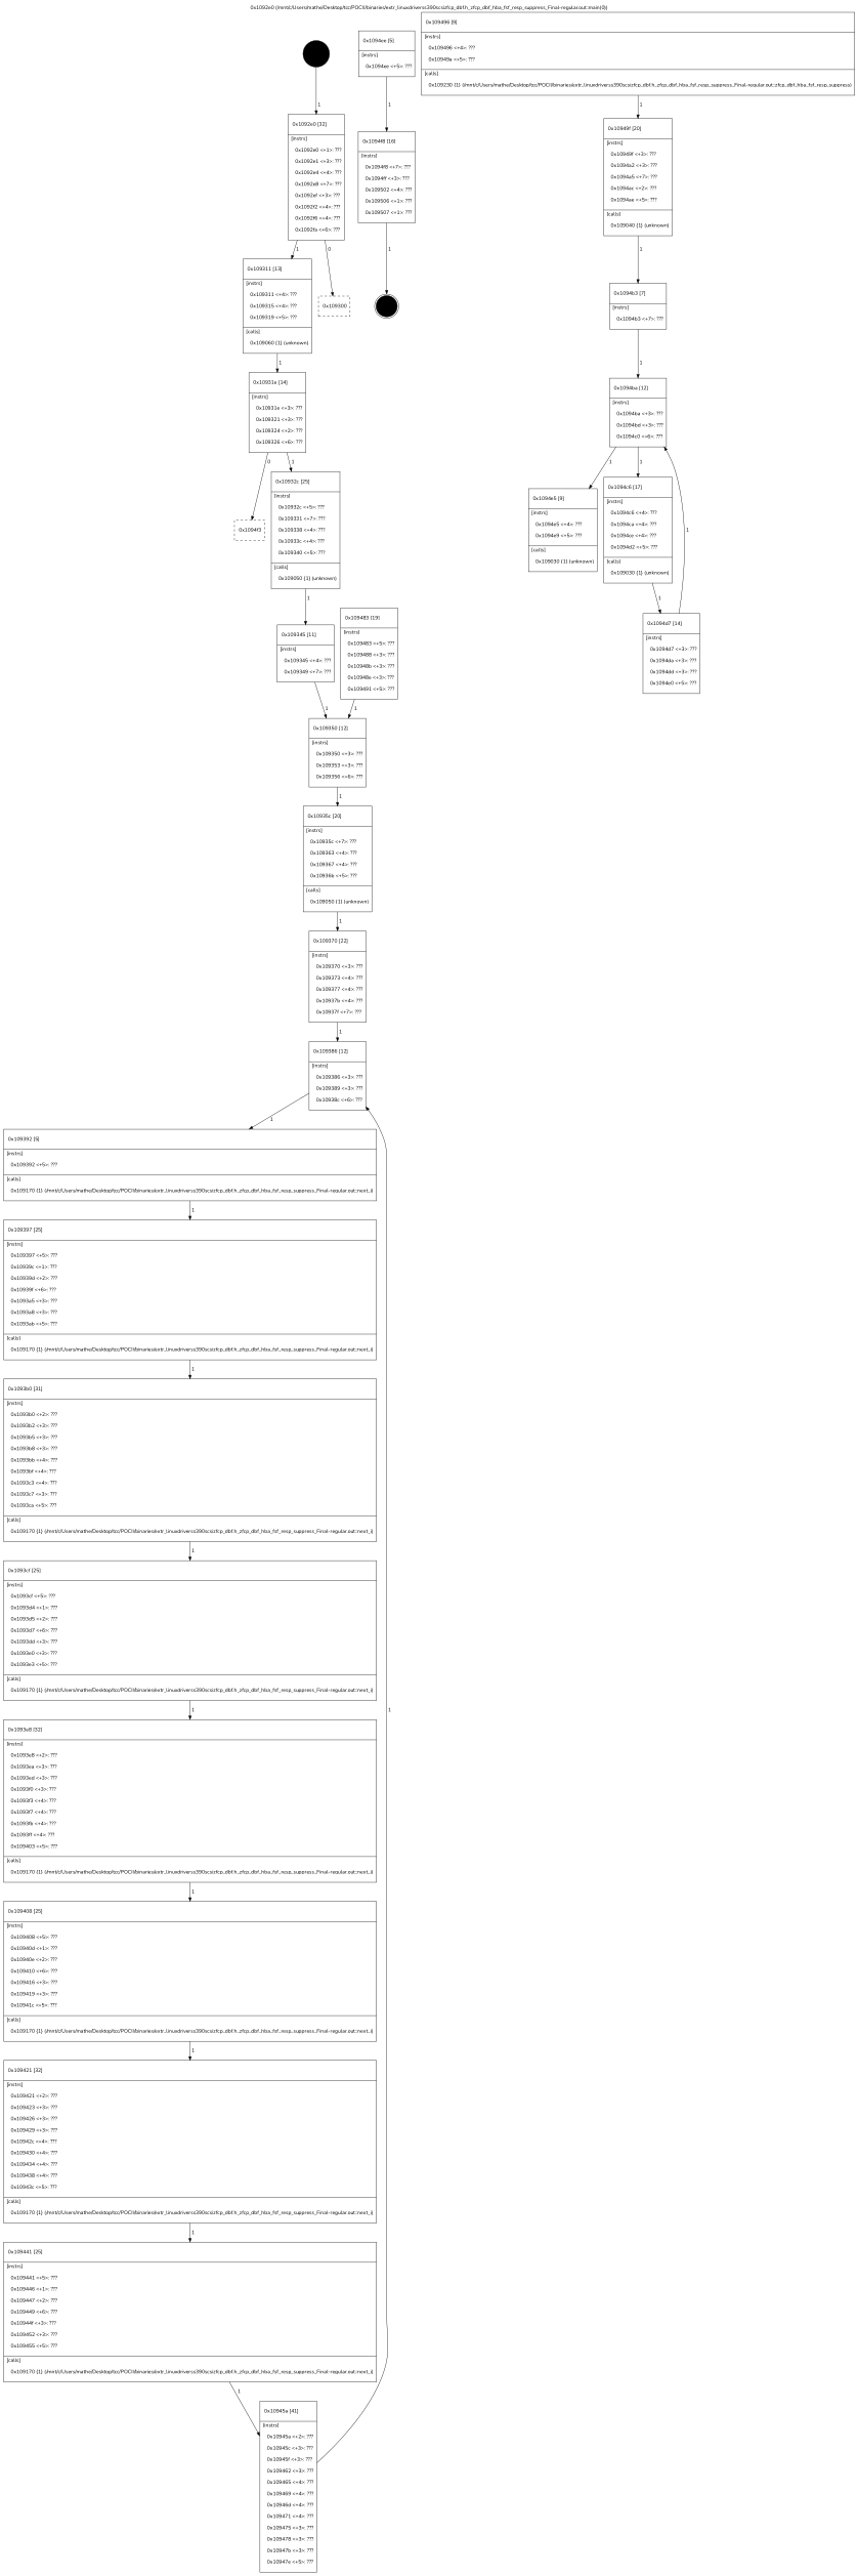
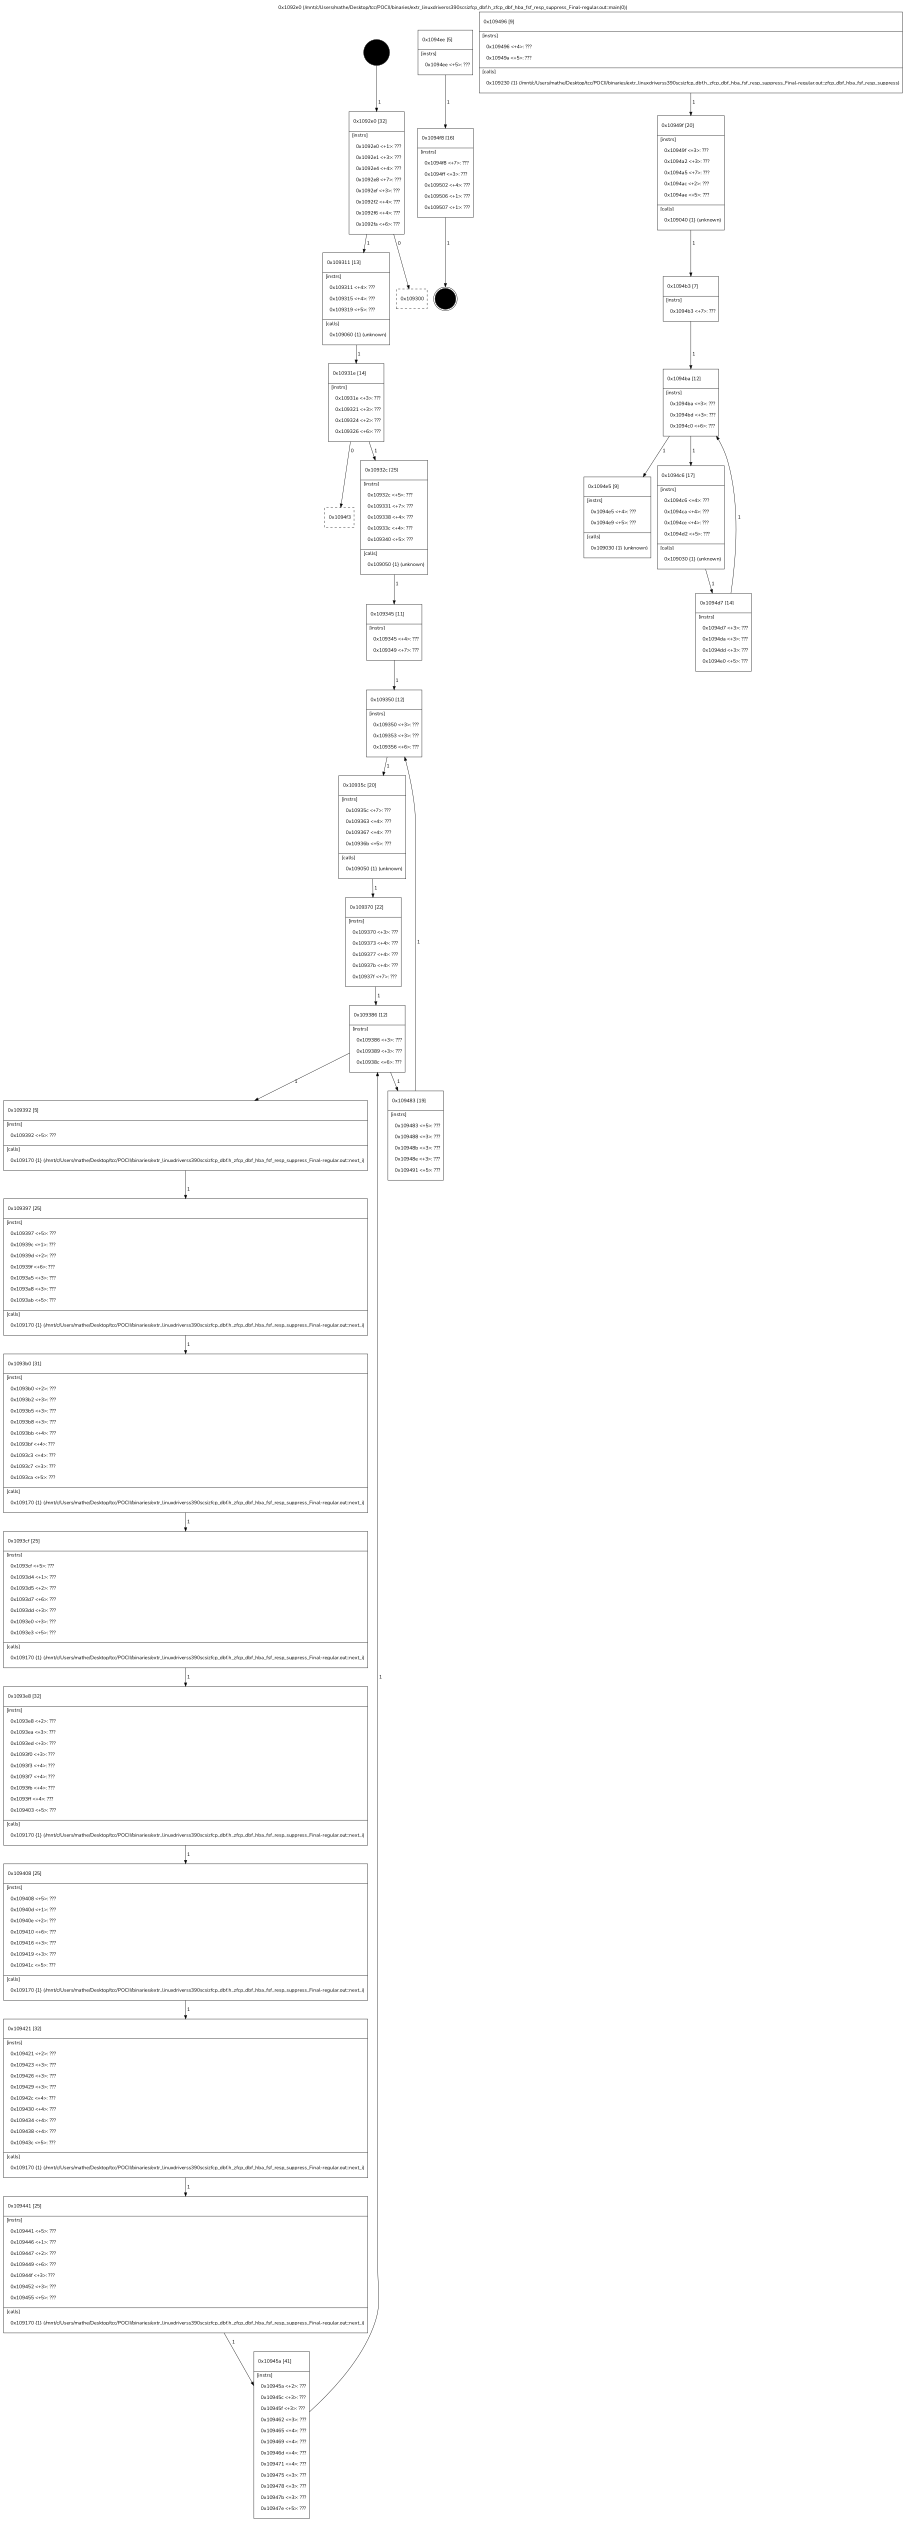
  digraph {
    fontname=Nunito
    label="0x1092e0 (/mnt/c/Users/mathe/Desktop/tcc/POCII/binaries/extr_linuxdriverss390scsizfcp_dbf.h_zfcp_dbf_hba_fsf_resp_suppress_Final-regular.out::main(0))"
    labelloc=t
    node [fontname=Nunito shape=record]
    edge [fontname=Nunito]
    Entry [fillcolor=black height=0.3 shape=circle style=filled width=0.3]
    n2 [label="{\n     0x1092e0 [32]\l\n     | [instrs]\l\n     &nbsp;&nbsp;0x1092e0 \<+1\>: ???\l\n     &nbsp;&nbsp;0x1092e1 \<+3\>: ???\l\n     &nbsp;&nbsp;0x1092e4 \<+4\>: ???\l\n     &nbsp;&nbsp;0x1092e8 \<+7\>: ???\l\n     &nbsp;&nbsp;0x1092ef \<+3\>: ???\l\n     &nbsp;&nbsp;0x1092f2 \<+4\>: ???\l\n     &nbsp;&nbsp;0x1092f6 \<+4\>: ???\l\n     &nbsp;&nbsp;0x1092fa \<+6\>: ???\l\n  }"]
    n3 [label="{\n     0x109311 [13]\l\n     | [instrs]\l\n     &nbsp;&nbsp;0x109311 \<+4\>: ???\l\n     &nbsp;&nbsp;0x109315 \<+4\>: ???\l\n     &nbsp;&nbsp;0x109319 \<+5\>: ???\l\n     | [calls]\l\n     &nbsp;&nbsp;0x109060 \{1\} (unknown)\l\n  }"]
    n4 [label="{\n     0x109300\l\n  }" style=dashed]
    n5 [label="{\n     0x10931e [14]\l\n     | [instrs]\l\n     &nbsp;&nbsp;0x10931e \<+3\>: ???\l\n     &nbsp;&nbsp;0x109321 \<+3\>: ???\l\n     &nbsp;&nbsp;0x109324 \<+2\>: ???\l\n     &nbsp;&nbsp;0x109326 \<+6\>: ???\l\n  }"]
    n6 [label="{\n     0x1094f3\l\n  }" style=dashed]
    n7 [label="{\n     0x10932c [25]\l\n     | [instrs]\l\n     &nbsp;&nbsp;0x10932c \<+5\>: ???\l\n     &nbsp;&nbsp;0x109331 \<+7\>: ???\l\n     &nbsp;&nbsp;0x109338 \<+4\>: ???\l\n     &nbsp;&nbsp;0x10933c \<+4\>: ???\l\n     &nbsp;&nbsp;0x109340 \<+5\>: ???\l\n     | [calls]\l\n     &nbsp;&nbsp;0x109050 \{1\} (unknown)\l\n  }"]
    n8 [label="{\n     0x109345 [11]\l\n     | [instrs]\l\n     &nbsp;&nbsp;0x109345 \<+4\>: ???\l\n     &nbsp;&nbsp;0x109349 \<+7\>: ???\l\n  }"]
    n9 [label="{\n     0x109350 [12]\l\n     | [instrs]\l\n     &nbsp;&nbsp;0x109350 \<+3\>: ???\l\n     &nbsp;&nbsp;0x109353 \<+3\>: ???\l\n     &nbsp;&nbsp;0x109356 \<+6\>: ???\l\n  }"]
    Exit [fillcolor=black height=0.3 peripheries=2 shape=circle style=filled width=0.3]
    n11 [label="{\n     0x10935c [20]\l\n     | [instrs]\l\n     &nbsp;&nbsp;0x10935c \<+7\>: ???\l\n     &nbsp;&nbsp;0x109363 \<+4\>: ???\l\n     &nbsp;&nbsp;0x109367 \<+4\>: ???\l\n     &nbsp;&nbsp;0x10936b \<+5\>: ???\l\n     | [calls]\l\n     &nbsp;&nbsp;0x109050 \{1\} (unknown)\l\n  }"]
    n12 [label="{\n     0x109496 [9]\l\n     | [instrs]\l\n     &nbsp;&nbsp;0x109496 \<+4\>: ???\l\n     &nbsp;&nbsp;0x10949a \<+5\>: ???\l\n     | [calls]\l\n     &nbsp;&nbsp;0x109230 \{1\} (/mnt/c/Users/mathe/Desktop/tcc/POCII/binaries/extr_linuxdriverss390scsizfcp_dbf.h_zfcp_dbf_hba_fsf_resp_suppress_Final-regular.out::zfcp_dbf_hba_fsf_resp_suppress)\l\n  }"]
    n13 [label="{\n     0x10949f [20]\l\n     | [instrs]\l\n     &nbsp;&nbsp;0x10949f \<+3\>: ???\l\n     &nbsp;&nbsp;0x1094a2 \<+3\>: ???\l\n     &nbsp;&nbsp;0x1094a5 \<+7\>: ???\l\n     &nbsp;&nbsp;0x1094ac \<+2\>: ???\l\n     &nbsp;&nbsp;0x1094ae \<+5\>: ???\l\n     | [calls]\l\n     &nbsp;&nbsp;0x109040 \{1\} (unknown)\l\n  }"]
    n14 [label="{\n     0x109370 [22]\l\n     | [instrs]\l\n     &nbsp;&nbsp;0x109370 \<+3\>: ???\l\n     &nbsp;&nbsp;0x109373 \<+4\>: ???\l\n     &nbsp;&nbsp;0x109377 \<+4\>: ???\l\n     &nbsp;&nbsp;0x10937b \<+4\>: ???\l\n     &nbsp;&nbsp;0x10937f \<+7\>: ???\l\n  }"]
    n15 [label="{\n     0x1094b3 [7]\l\n     | [instrs]\l\n     &nbsp;&nbsp;0x1094b3 \<+7\>: ???\l\n  }"]
    n16 [label="{\n     0x109386 [12]\l\n     | [instrs]\l\n     &nbsp;&nbsp;0x109386 \<+3\>: ???\l\n     &nbsp;&nbsp;0x109389 \<+3\>: ???\l\n     &nbsp;&nbsp;0x10938c \<+6\>: ???\l\n  }"]
    n17 [label="{\n     0x109483 [19]\l\n     | [instrs]\l\n     &nbsp;&nbsp;0x109483 \<+5\>: ???\l\n     &nbsp;&nbsp;0x109488 \<+3\>: ???\l\n     &nbsp;&nbsp;0x10948b \<+3\>: ???\l\n     &nbsp;&nbsp;0x10948e \<+3\>: ???\l\n     &nbsp;&nbsp;0x109491 \<+5\>: ???\l\n  }"]
    n18 [label="{\n     0x109392 [5]\l\n     | [instrs]\l\n     &nbsp;&nbsp;0x109392 \<+5\>: ???\l\n     | [calls]\l\n     &nbsp;&nbsp;0x109170 \{1\} (/mnt/c/Users/mathe/Desktop/tcc/POCII/binaries/extr_linuxdriverss390scsizfcp_dbf.h_zfcp_dbf_hba_fsf_resp_suppress_Final-regular.out::next_i)\l\n  }"]
    n19 [label="{\n     0x109397 [25]\l\n     | [instrs]\l\n     &nbsp;&nbsp;0x109397 \<+5\>: ???\l\n     &nbsp;&nbsp;0x10939c \<+1\>: ???\l\n     &nbsp;&nbsp;0x10939d \<+2\>: ???\l\n     &nbsp;&nbsp;0x10939f \<+6\>: ???\l\n     &nbsp;&nbsp;0x1093a5 \<+3\>: ???\l\n     &nbsp;&nbsp;0x1093a8 \<+3\>: ???\l\n     &nbsp;&nbsp;0x1093ab \<+5\>: ???\l\n     | [calls]\l\n     &nbsp;&nbsp;0x109170 \{1\} (/mnt/c/Users/mathe/Desktop/tcc/POCII/binaries/extr_linuxdriverss390scsizfcp_dbf.h_zfcp_dbf_hba_fsf_resp_suppress_Final-regular.out::next_i)\l\n  }"]
    n20 [label="{\n     0x1093b0 [31]\l\n     | [instrs]\l\n     &nbsp;&nbsp;0x1093b0 \<+2\>: ???\l\n     &nbsp;&nbsp;0x1093b2 \<+3\>: ???\l\n     &nbsp;&nbsp;0x1093b5 \<+3\>: ???\l\n     &nbsp;&nbsp;0x1093b8 \<+3\>: ???\l\n     &nbsp;&nbsp;0x1093bb \<+4\>: ???\l\n     &nbsp;&nbsp;0x1093bf \<+4\>: ???\l\n     &nbsp;&nbsp;0x1093c3 \<+4\>: ???\l\n     &nbsp;&nbsp;0x1093c7 \<+3\>: ???\l\n     &nbsp;&nbsp;0x1093ca \<+5\>: ???\l\n     | [calls]\l\n     &nbsp;&nbsp;0x109170 \{1\} (/mnt/c/Users/mathe/Desktop/tcc/POCII/binaries/extr_linuxdriverss390scsizfcp_dbf.h_zfcp_dbf_hba_fsf_resp_suppress_Final-regular.out::next_i)\l\n  }"]
    n21 [label="{\n     0x1093cf [25]\l\n     | [instrs]\l\n     &nbsp;&nbsp;0x1093cf \<+5\>: ???\l\n     &nbsp;&nbsp;0x1093d4 \<+1\>: ???\l\n     &nbsp;&nbsp;0x1093d5 \<+2\>: ???\l\n     &nbsp;&nbsp;0x1093d7 \<+6\>: ???\l\n     &nbsp;&nbsp;0x1093dd \<+3\>: ???\l\n     &nbsp;&nbsp;0x1093e0 \<+3\>: ???\l\n     &nbsp;&nbsp;0x1093e3 \<+5\>: ???\l\n     | [calls]\l\n     &nbsp;&nbsp;0x109170 \{1\} (/mnt/c/Users/mathe/Desktop/tcc/POCII/binaries/extr_linuxdriverss390scsizfcp_dbf.h_zfcp_dbf_hba_fsf_resp_suppress_Final-regular.out::next_i)\l\n  }"]
    n22 [label="{\n     0x1093e8 [32]\l\n     | [instrs]\l\n     &nbsp;&nbsp;0x1093e8 \<+2\>: ???\l\n     &nbsp;&nbsp;0x1093ea \<+3\>: ???\l\n     &nbsp;&nbsp;0x1093ed \<+3\>: ???\l\n     &nbsp;&nbsp;0x1093f0 \<+3\>: ???\l\n     &nbsp;&nbsp;0x1093f3 \<+4\>: ???\l\n     &nbsp;&nbsp;0x1093f7 \<+4\>: ???\l\n     &nbsp;&nbsp;0x1093fb \<+4\>: ???\l\n     &nbsp;&nbsp;0x1093ff \<+4\>: ???\l\n     &nbsp;&nbsp;0x109403 \<+5\>: ???\l\n     | [calls]\l\n     &nbsp;&nbsp;0x109170 \{1\} (/mnt/c/Users/mathe/Desktop/tcc/POCII/binaries/extr_linuxdriverss390scsizfcp_dbf.h_zfcp_dbf_hba_fsf_resp_suppress_Final-regular.out::next_i)\l\n  }"]
    n23 [label="{\n     0x109408 [25]\l\n     | [instrs]\l\n     &nbsp;&nbsp;0x109408 \<+5\>: ???\l\n     &nbsp;&nbsp;0x10940d \<+1\>: ???\l\n     &nbsp;&nbsp;0x10940e \<+2\>: ???\l\n     &nbsp;&nbsp;0x109410 \<+6\>: ???\l\n     &nbsp;&nbsp;0x109416 \<+3\>: ???\l\n     &nbsp;&nbsp;0x109419 \<+3\>: ???\l\n     &nbsp;&nbsp;0x10941c \<+5\>: ???\l\n     | [calls]\l\n     &nbsp;&nbsp;0x109170 \{1\} (/mnt/c/Users/mathe/Desktop/tcc/POCII/binaries/extr_linuxdriverss390scsizfcp_dbf.h_zfcp_dbf_hba_fsf_resp_suppress_Final-regular.out::next_i)\l\n  }"]
    n24 [label="{\n     0x109421 [32]\l\n     | [instrs]\l\n     &nbsp;&nbsp;0x109421 \<+2\>: ???\l\n     &nbsp;&nbsp;0x109423 \<+3\>: ???\l\n     &nbsp;&nbsp;0x109426 \<+3\>: ???\l\n     &nbsp;&nbsp;0x109429 \<+3\>: ???\l\n     &nbsp;&nbsp;0x10942c \<+4\>: ???\l\n     &nbsp;&nbsp;0x109430 \<+4\>: ???\l\n     &nbsp;&nbsp;0x109434 \<+4\>: ???\l\n     &nbsp;&nbsp;0x109438 \<+4\>: ???\l\n     &nbsp;&nbsp;0x10943c \<+5\>: ???\l\n     | [calls]\l\n     &nbsp;&nbsp;0x109170 \{1\} (/mnt/c/Users/mathe/Desktop/tcc/POCII/binaries/extr_linuxdriverss390scsizfcp_dbf.h_zfcp_dbf_hba_fsf_resp_suppress_Final-regular.out::next_i)\l\n  }"]
    n25 [label="{\n     0x109441 [25]\l\n     | [instrs]\l\n     &nbsp;&nbsp;0x109441 \<+5\>: ???\l\n     &nbsp;&nbsp;0x109446 \<+1\>: ???\l\n     &nbsp;&nbsp;0x109447 \<+2\>: ???\l\n     &nbsp;&nbsp;0x109449 \<+6\>: ???\l\n     &nbsp;&nbsp;0x10944f \<+3\>: ???\l\n     &nbsp;&nbsp;0x109452 \<+3\>: ???\l\n     &nbsp;&nbsp;0x109455 \<+5\>: ???\l\n     | [calls]\l\n     &nbsp;&nbsp;0x109170 \{1\} (/mnt/c/Users/mathe/Desktop/tcc/POCII/binaries/extr_linuxdriverss390scsizfcp_dbf.h_zfcp_dbf_hba_fsf_resp_suppress_Final-regular.out::next_i)\l\n  }"]
    n26 [label="{\n     0x10945a [41]\l\n     | [instrs]\l\n     &nbsp;&nbsp;0x10945a \<+2\>: ???\l\n     &nbsp;&nbsp;0x10945c \<+3\>: ???\l\n     &nbsp;&nbsp;0x10945f \<+3\>: ???\l\n     &nbsp;&nbsp;0x109462 \<+3\>: ???\l\n     &nbsp;&nbsp;0x109465 \<+4\>: ???\l\n     &nbsp;&nbsp;0x109469 \<+4\>: ???\l\n     &nbsp;&nbsp;0x10946d \<+4\>: ???\l\n     &nbsp;&nbsp;0x109471 \<+4\>: ???\l\n     &nbsp;&nbsp;0x109475 \<+3\>: ???\l\n     &nbsp;&nbsp;0x109478 \<+3\>: ???\l\n     &nbsp;&nbsp;0x10947b \<+3\>: ???\l\n     &nbsp;&nbsp;0x10947e \<+5\>: ???\l\n  }"]
    n27 [label="{\n     0x1094f8 [16]\l\n     | [instrs]\l\n     &nbsp;&nbsp;0x1094f8 \<+7\>: ???\l\n     &nbsp;&nbsp;0x1094ff \<+3\>: ???\l\n     &nbsp;&nbsp;0x109502 \<+4\>: ???\l\n     &nbsp;&nbsp;0x109506 \<+1\>: ???\l\n     &nbsp;&nbsp;0x109507 \<+1\>: ???\l\n  }"]
    n28 [label="{\n     0x1094ba [12]\l\n     | [instrs]\l\n     &nbsp;&nbsp;0x1094ba \<+3\>: ???\l\n     &nbsp;&nbsp;0x1094bd \<+3\>: ???\l\n     &nbsp;&nbsp;0x1094c0 \<+6\>: ???\l\n  }"]
    n29 [label="{\n     0x1094e5 [9]\l\n     | [instrs]\l\n     &nbsp;&nbsp;0x1094e5 \<+4\>: ???\l\n     &nbsp;&nbsp;0x1094e9 \<+5\>: ???\l\n     | [calls]\l\n     &nbsp;&nbsp;0x109030 \{1\} (unknown)\l\n  }"]
    n30 [label="{\n     0x1094c6 [17]\l\n     | [instrs]\l\n     &nbsp;&nbsp;0x1094c6 \<+4\>: ???\l\n     &nbsp;&nbsp;0x1094ca \<+4\>: ???\l\n     &nbsp;&nbsp;0x1094ce \<+4\>: ???\l\n     &nbsp;&nbsp;0x1094d2 \<+5\>: ???\l\n     | [calls]\l\n     &nbsp;&nbsp;0x109030 \{1\} (unknown)\l\n  }"]
    n31 [label="{\n     0x1094d7 [14]\l\n     | [instrs]\l\n     &nbsp;&nbsp;0x1094d7 \<+3\>: ???\l\n     &nbsp;&nbsp;0x1094da \<+3\>: ???\l\n     &nbsp;&nbsp;0x1094dd \<+3\>: ???\l\n     &nbsp;&nbsp;0x1094e0 \<+5\>: ???\l\n  }"]
    n32 [label="{\n     0x1094ee [5]\l\n     | [instrs]\l\n     &nbsp;&nbsp;0x1094ee \<+5\>: ???\l\n  }"]
    Entry -> n2 [label=" 1"]
    n2 -> n3 [label=" 1"]
    n2 -> n4 [label=" 0"]
    n3 -> n5 [label=" 1"]
    n5 -> n6 [label=" 0"]
    n5 -> n7 [label=" 1"]
    n7 -> n8 [label=" 1"]
    n8 -> n9 [label=" 1"]
    n9 -> n11 [label=" 1"]
    n11 -> n14 [label=" 1"]
    n12 -> n13 [label=" 1"]
    n13 -> n15 [label=" 1"]
    n14 -> n16 [label=" 1"]
    n15 -> n28 [label=" 1"]
+   n16 -> n17 [label=" 1"]
    n16 -> n18 [label=" 1"]
    n17 -> n9 [label=" 1"]
    n18 -> n19 [label=" 1"]
    n19 -> n20 [label=" 1"]
    n20 -> n21 [label=" 1"]
    n21 -> n22 [label=" 1"]
    n22 -> n23 [label=" 1"]
    n23 -> n24 [label=" 1"]
    n24 -> n25 [label=" 1"]
    n25 -> n26 [label=" 1"]
    n26 -> n16 [label=" 1"]
    n27 -> Exit [label=" 1"]
    n28 -> n29 [label=" 1"]
    n28 -> n30 [label=" 1"]
    n30 -> n31 [label=" 1"]
    n31 -> n28 [label=" 1"]
    n32 -> n27 [label=" 1"]
  }
